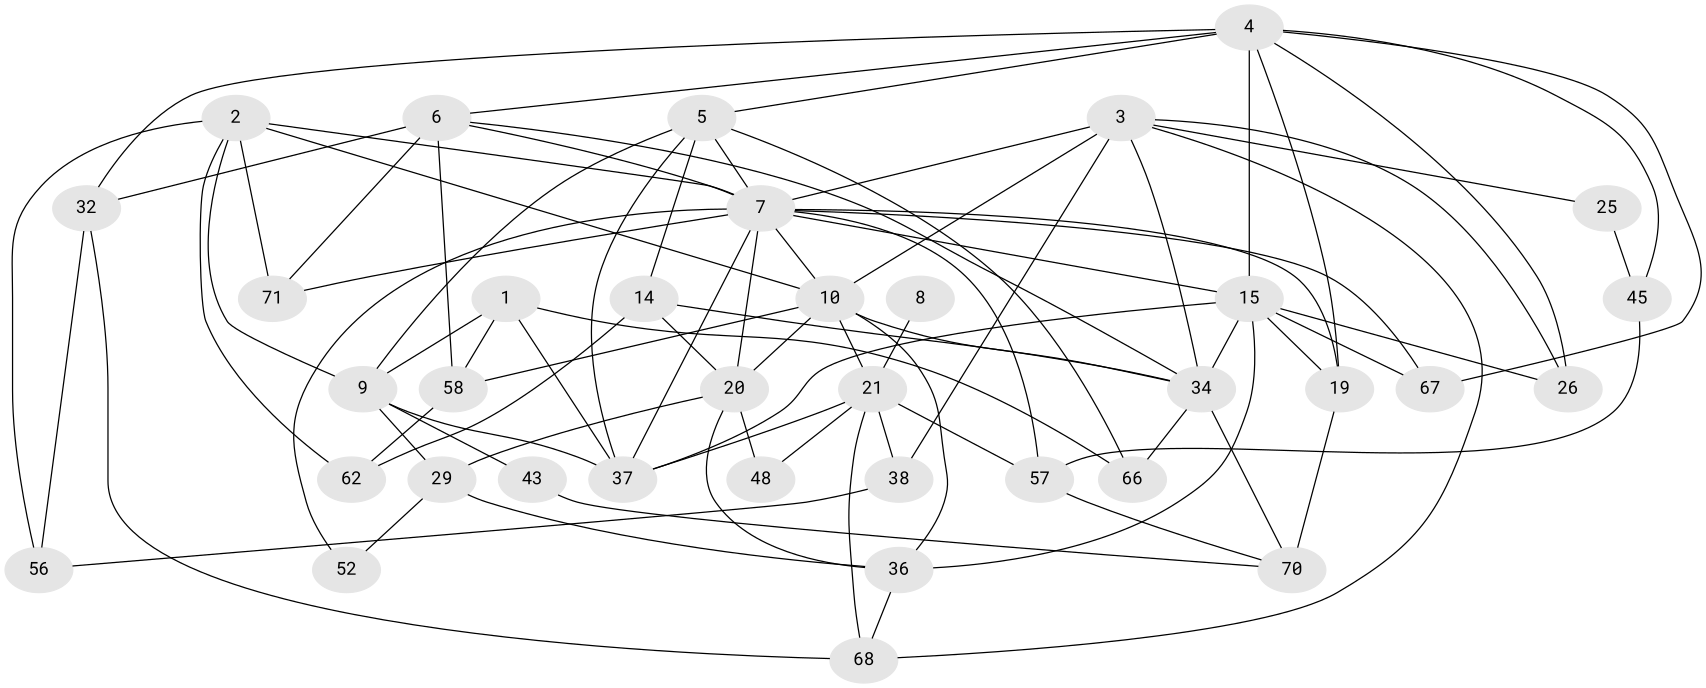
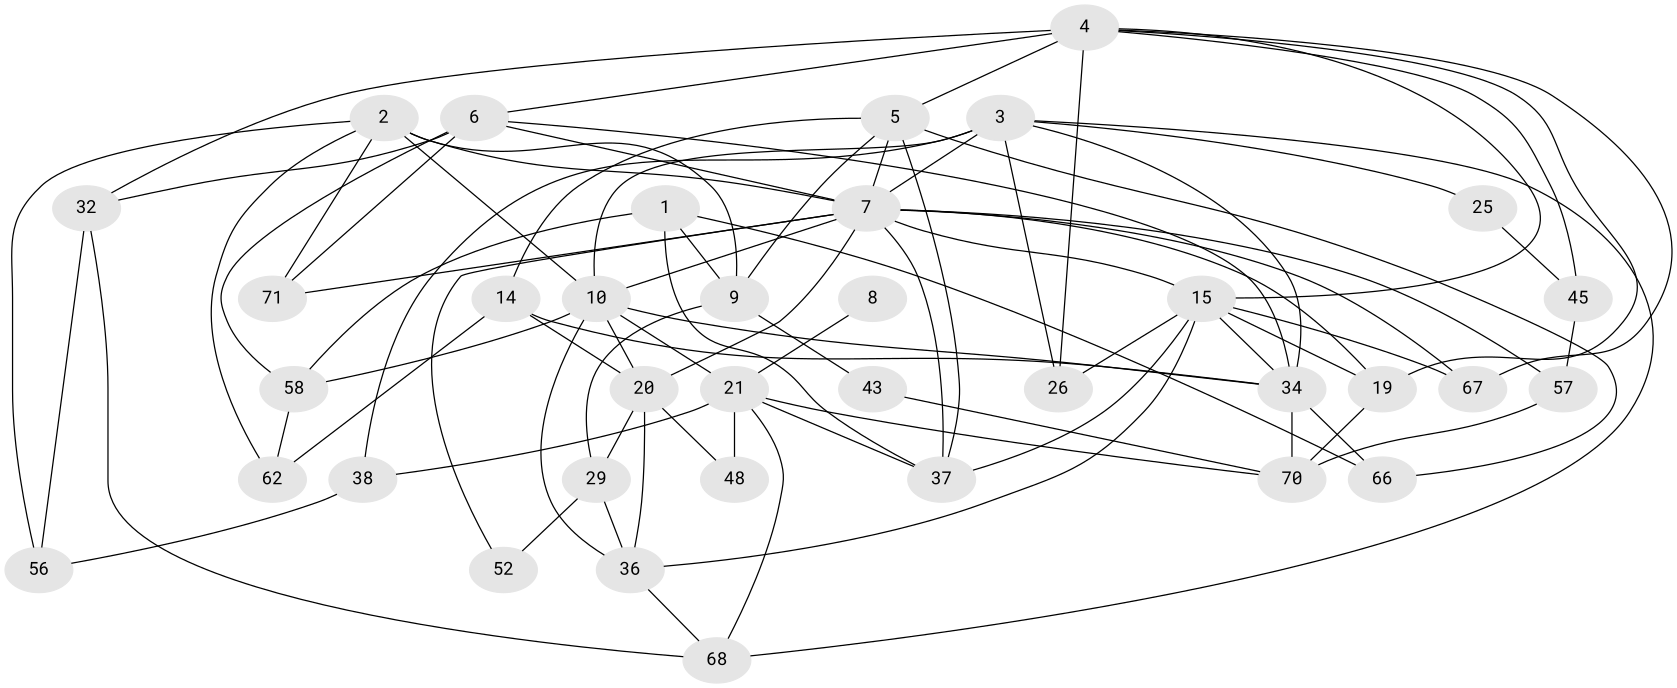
  graph {
    fontname="Roboto Mono"
    node [color=gray90 fontname="Roboto Mono" style=filled]
    edge [fontname="Roboto Mono"]
    1 [super="+16"]
    9 [super="+69+54"]
    37 [super="+44"]
    58
    66
    29 [super="+49"]
    43
    62
    2 [super="+31+25"]
    7 [super="+13+11"]
    10 [super="+61"]
    56
    71
    15 [super="+18+72+41"]
    19 [super="+60"]
    67
    20 [super="+35+53"]
    52
    57
    34 [super="+47+55"]
    21
    36 [super="+40"]
    3 [super="+17"]
    n24 [label=25]
    26 [super="+51"]
    38
    68
    45
    70
    4 [super="+12+22"]
    5 [super="+28"]
    6 [super="+42+30"]
    32 [super="+59"]
    14 [super="+27"]
    48
    8
    1 -- 9
    1 -- 37
    1 -- 58
    1 -- 66
-   9 -- 37 [weight=2]
    9 -- 29
    9 -- 43
    58 -- 62
    29 -- 52
    29 -- 36 [weight=2]
    43 -- 70
    2 -- 9 [weight=2]
    2 -- 62
    2 -- 7 [weight=2]
    2 -- 10
    2 -- 56
    2 -- 71
    7 -- 37 [weight=3]
    7 -- 10 [weight=2]
    7 -- 71
    7 -- 15
    7 -- 19
    7 -- 67
    7 -- 20 [weight=3]
    7 -- 52
    7 -- 57
    10 -- 58
    10 -- 20
    10 -- 34 [weight=2]
    10 -- 21
    10 -- 36
    15 -- 37 [weight=2]
    15 -- 19
    15 -- 67 [weight=2]
    15 -- 34 [weight=2]
    15 -- 36
    15 -- 26
    19 -- 70 [weight=2]
    20 -- 29
    20 -- 36
    20 -- 48
    57 -- 70
    34 -- 66
    34 -- 70
    21 -- 37
    21 -- 38
    21 -- 68
-   21 -- 57
+   21 -- 70
    21 -- 48
    36 -- 68
    3 -- 7 [weight=2]
    3 -- 10
    3 -- 34
    3 -- n24
    3 -- 26
    3 -- 38
    3 -- 68
    n24 -- 45
    38 -- 56
    45 -- 57
    4 -- 15
    4 -- 19
    4 -- 67
    4 -- 26
    4 -- 45
    4 -- 5
    4 -- 6 [weight=2]
    4 -- 32
    5 -- 9
    5 -- 37
    5 -- 66
    5 -- 7
    5 -- 14
    6 -- 58
    6 -- 7
    6 -- 71 [weight=3]
    6 -- 34
    6 -- 32
    32 -- 56
    32 -- 68
    14 -- 62
    14 -- 20 [weight=2]
    14 -- 34
    8 -- 21
  }
